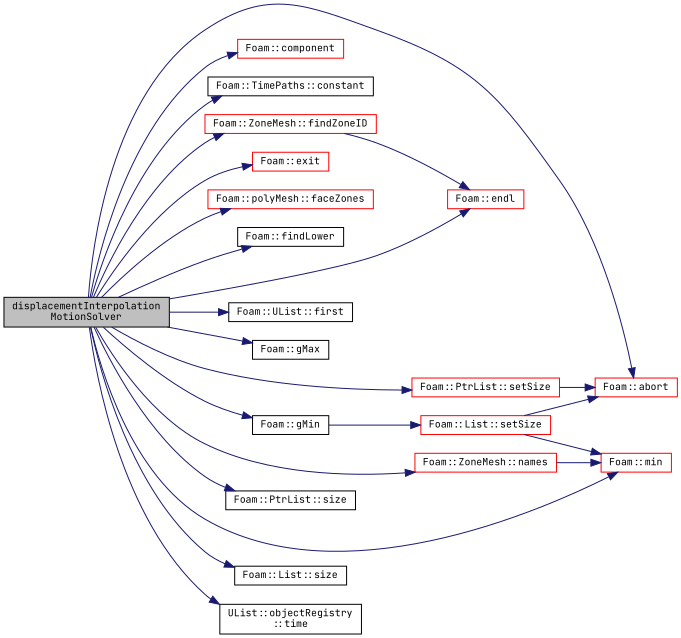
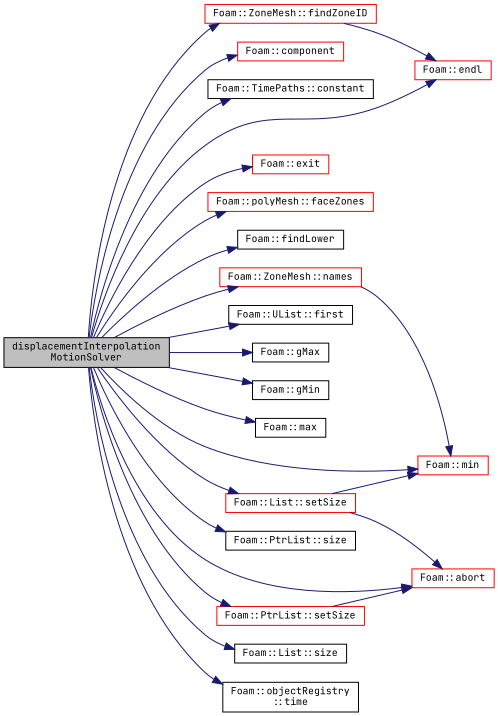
  digraph {
    fontname="JetBrains Mono"
    rankdir=LR
    node [color=black fontname="JetBrains Mono" fontsize=10 shape=record]
    edge [color=midnightblue fontname="JetBrains Mono" fontsize=10 labelfontname=FreeSans labelfontsize=10 style=solid]
    n1 [fillcolor=grey75 fontcolor=black height=0.2 label="displacementInterpolation\lMotionSolver" style=filled width=0.4]
    n2 [color=red height=0.2 label="Foam::abort" width=0.4]
    n3 [color=red height=0.2 label="Foam::component" width=0.4]
    n4 [height=0.2 label="Foam::TimePaths::constant" width=0.4]
    n5 [color=red height=0.2 label="Foam::endl" width=0.4]
    n6 [color=red height=0.2 label="Foam::exit" width=0.4]
    n7 [color=red height=0.2 label="Foam::polyMesh::faceZones" width=0.4]
    n8 [height=0.2 label="Foam::findLower" width=0.4]
    n9 [color=red height=0.2 label="Foam::ZoneMesh::findZoneID" width=0.4]
    n10 [height=0.2 label="Foam::UList::first" width=0.4]
    n11 [height=0.2 label="Foam::gMax" width=0.4]
    n12 [height=0.2 label="Foam::gMin" width=0.4]
+   n13 [height=0.2 label="Foam::max" width=0.4]
    n14 [color=red height=0.2 label="Foam::min" width=0.4]
    n15 [color=red height=0.2 label="Foam::ZoneMesh::names" width=0.4]
    n16 [height=0.2 label="Foam::PtrList::size" width=0.4]
    n17 [color=red height=0.2 label="Foam::List::setSize" width=0.4]
    n18 [color=red height=0.2 label="Foam::PtrList::setSize" width=0.4]
    n19 [height=0.2 label="Foam::List::size" width=0.4]
-   n20 [height=0.2 label="UList::objectRegistry\l::time" width=0.4]
+   n20 [height=0.2 label="Foam::objectRegistry\l::time" width=0.4]
    n1 -> n2
    n1 -> n3
    n1 -> n4
    n1 -> n5
    n1 -> n6
    n1 -> n7
    n1 -> n8
    n1 -> n9
    n1 -> n10
    n1 -> n11
    n1 -> n12
+   n1 -> n13
    n1 -> n14
    n1 -> n15
    n1 -> n16
-   n12 -> n17
+   n1 -> n17
    n1 -> n18
    n1 -> n19
    n1 -> n20
    n9 -> n5
    n15 -> n14
    n17 -> n2
    n17 -> n14
    n18 -> n2
  }
